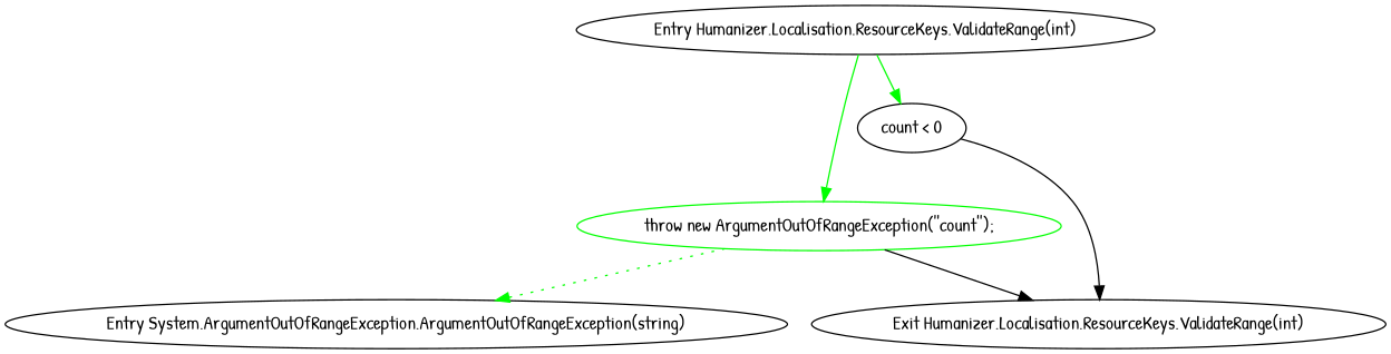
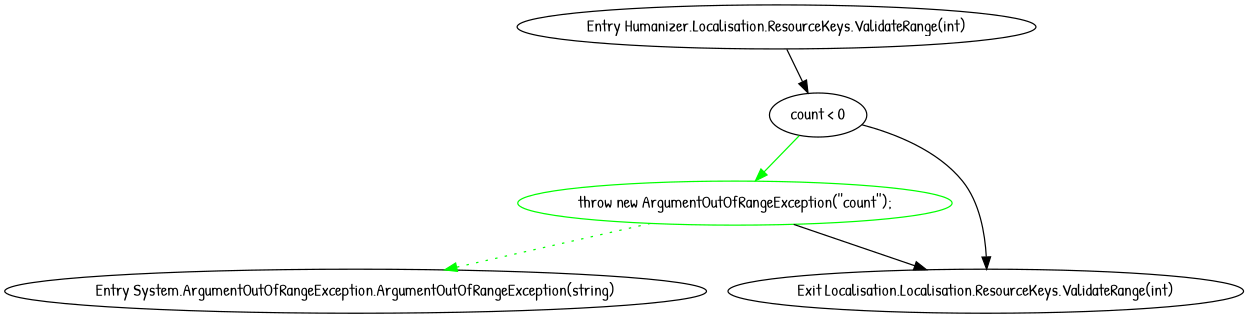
  digraph {
    fontname="Patrick Hand"
    node [cluster="Humanizer.Localisation.ResourceKeys.ValidateRange(int)" fontname="Patrick Hand" span="9-9"]
    edge [fontname="Patrick Hand" style=solid]
    n1 [color=green community=0 label="throw new ArgumentOutOfRangeException(''count'');" span="12-12"]
-   n2 [label="Exit Humanizer.Localisation.ResourceKeys.ValidateRange(int)"]
+   n2 [label="Exit Localisation.Localisation.ResourceKeys.ValidateRange(int)"]
    n3 [cluster="System.ArgumentOutOfRangeException.ArgumentOutOfRangeException(string)" label="Entry System.ArgumentOutOfRangeException.ArgumentOutOfRangeException(string)" span="0-0"]
    n4 [label="count < 0" span="11-11"]
    n5 [label="Entry Humanizer.Localisation.ResourceKeys.ValidateRange(int)"]
    n1 -> n2 [color=black]
    n1 -> n3 [color=green style=dotted]
-   n5 -> n1 [color=green]
+   n4 -> n1 [color=green]
    n4 -> n2
-   n5 -> n4 [color=green]
+   n5 -> n4
  }
